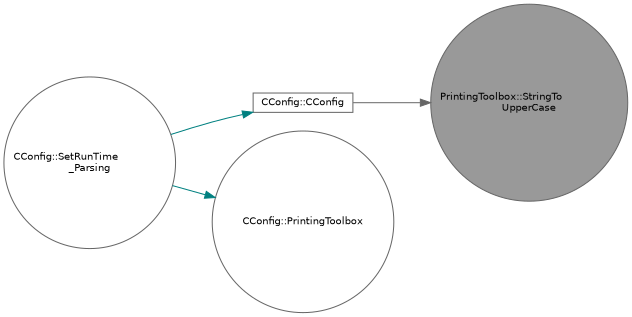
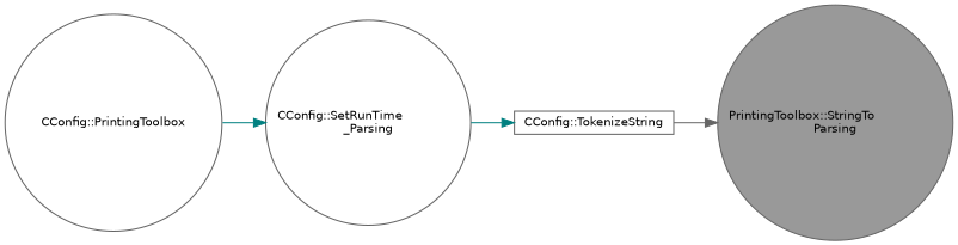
  digraph {
    rankdir=RL
    node [color=grey40 fillcolor=white fontname=Helvetica fontsize=10 shape=circle style=filled]
    edge [color=teal dir=back fontname=Helvetica fontsize=10 labelfontname=Helvetica labelfontsize=10 style=solid]
-   n1 [color=gray40 fillcolor=grey60 fontcolor=black height=0.2 label="PrintingToolbox::StringTo\lUpperCase" width=0.4]
-   n2 [height=0.2 label="CConfig::CConfig" shape=box width=0.4]
+   n1 [color=gray40 fillcolor=grey60 fontcolor=black height=0.2 label="PrintingToolbox::StringTo\lParsing" width=0.4]
+   n2 [height=0.2 label="CConfig::TokenizeString" shape=box width=0.4]
    n3 [height=0.2 label="CConfig::SetRunTime\l_Parsing" width=0.4]
    n4 [height=0.2 label="CConfig::PrintingToolbox" width=0.4]
    n1 -> n2 [color=gray40]
    n2 -> n3
-   n4 -> n3
+   n3 -> n4
  }
